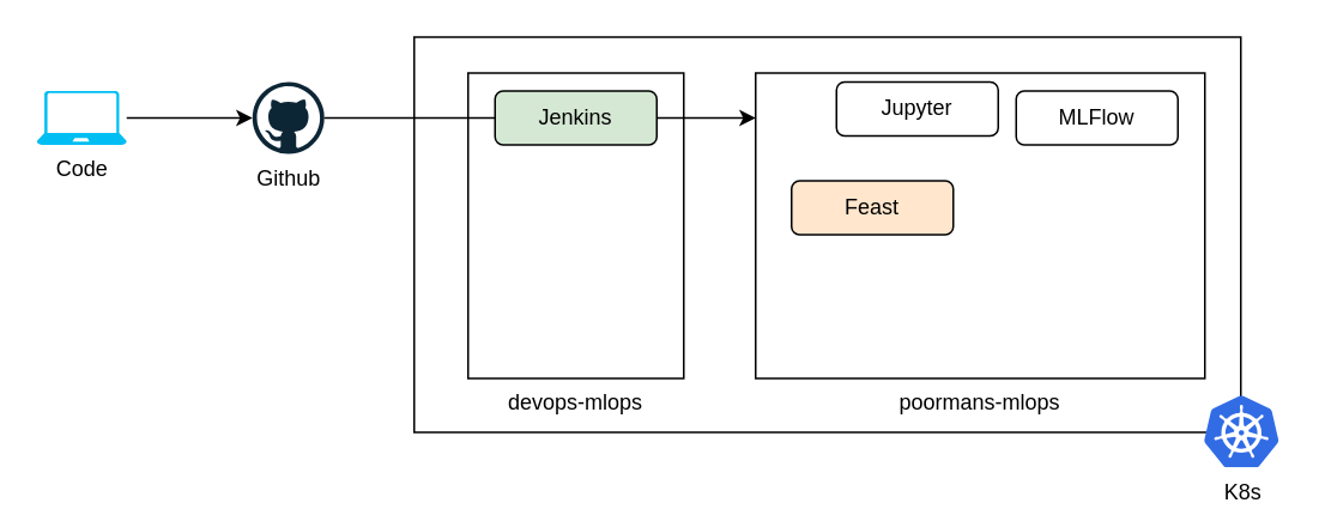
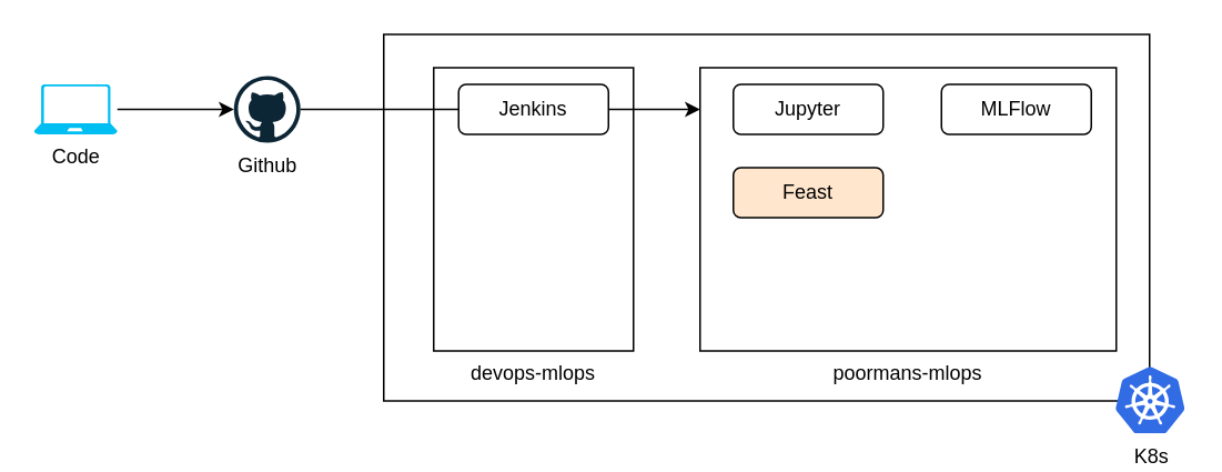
  <mxCell id="0" />
  <mxCell id="1" parent="0" />
  <mxCell id="2" value="" style="rounded=0;whiteSpace=wrap;html=1;" vertex="1" parent="1"><mxGeometry x="230" y="20" width="460" height="220" as="geometry" /></mxCell>
  <mxCell id="3" value="Github" style="dashed=0;outlineConnect=0;html=1;align=center;labelPosition=center;verticalLabelPosition=bottom;verticalAlign=top;shape=mxgraph.weblogos.github" vertex="1" parent="1"><mxGeometry x="140" y="45" width="40" height="40" as="geometry" /></mxCell>
  <mxCell id="4" value="" style="edgeStyle=none;html=1;" edge="1" parent="1" source="5" target="3"><mxGeometry relative="1" as="geometry" /></mxCell>
  <mxCell id="5" value="Code" style="verticalLabelPosition=bottom;html=1;verticalAlign=top;align=center;strokeColor=none;fillColor=#00BEF2;shape=mxgraph.azure.laptop;pointerEvents=1;" vertex="1" parent="1"><mxGeometry x="20" y="50" width="50" height="30" as="geometry" /></mxCell>
  <mxCell id="6" value="K8s" style="sketch=0;aspect=fixed;html=1;points=[];align=center;image;fontSize=12;image=img/lib/mscae/Kubernetes.svg;" vertex="1" parent="1"><mxGeometry x="670" y="220" width="41.67" height="40" as="geometry" /></mxCell>
  <mxCell id="7" value="poormans-mlops" style="rounded=0;whiteSpace=wrap;html=1;labelPosition=center;verticalLabelPosition=bottom;align=center;verticalAlign=top;" vertex="1" parent="1"><mxGeometry x="420" y="40" width="250" height="170" as="geometry" /></mxCell>
  <mxCell id="8" value="MLFlow" style="rounded=1;whiteSpace=wrap;html=1;" vertex="1" parent="1"><mxGeometry x="565" y="50" width="90" height="30" as="geometry" /></mxCell>
  <mxCell id="9" value="devops-mlops" style="rounded=0;whiteSpace=wrap;html=1;labelPosition=center;verticalLabelPosition=bottom;align=center;verticalAlign=top;" vertex="1" parent="1"><mxGeometry x="260" y="40" width="120" height="170" as="geometry" /></mxCell>
- <mxCell id="10" value="Jenkins" style="rounded=1;whiteSpace=wrap;html=1;fillColor=#d5e8d4;" vertex="1" parent="1"><mxGeometry x="275" y="50" width="90" height="30" as="geometry" /></mxCell>
+ <mxCell id="10" value="Jenkins" style="rounded=1;whiteSpace=wrap;html=1;" vertex="1" parent="1"><mxGeometry x="275" y="50" width="90" height="30" as="geometry" /></mxCell>
  <mxCell id="11" value="" style="endArrow=classic;html=1;exitX=1;exitY=0.5;exitDx=0;exitDy=0;" edge="1" parent="1" source="10"><mxGeometry width="50" height="50" relative="1" as="geometry"><mxPoint x="510" y="10" as="sourcePoint" /><mxPoint x="420" y="65" as="targetPoint" /></mxGeometry></mxCell>
  <mxCell id="12" value="" style="edgeStyle=none;html=1;entryX=0;entryY=0.5;entryDx=0;entryDy=0;endArrow=none;" edge="1" parent="1" source="3" target="10"><mxGeometry relative="1" as="geometry" /></mxCell>
- <mxCell id="13" value="Jupyter" style="rounded=1;whiteSpace=wrap;html=1;" vertex="1" parent="1"><mxGeometry x="465" y="45" width="90" height="30" as="geometry" /></mxCell>
+ <mxCell id="13" value="Jupyter" style="rounded=1;whiteSpace=wrap;html=1;" vertex="1" parent="1"><mxGeometry x="440" y="50" width="90" height="30" as="geometry" /></mxCell>
  <mxCell id="14" value="Feast" style="rounded=1;whiteSpace=wrap;html=1;fillColor=#ffe6cc;" vertex="1" parent="1"><mxGeometry x="440" y="100" width="90" height="30" as="geometry" /></mxCell>
